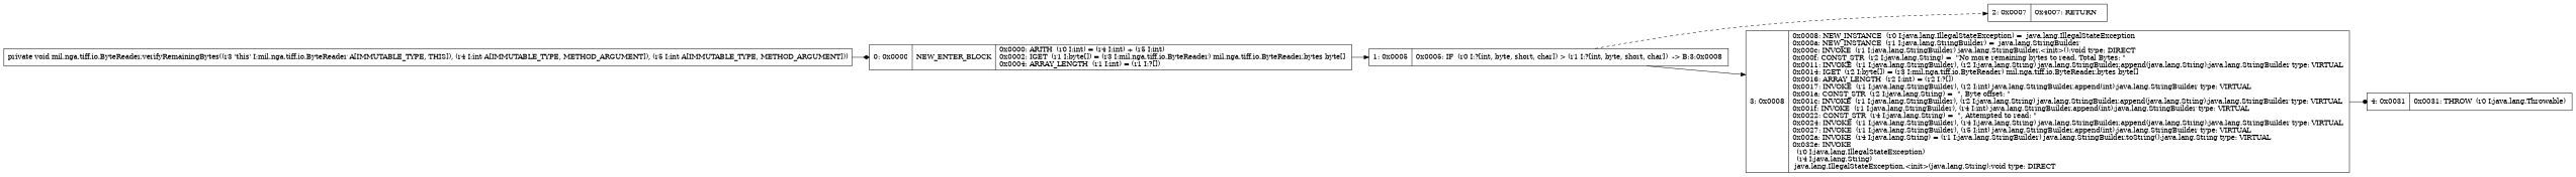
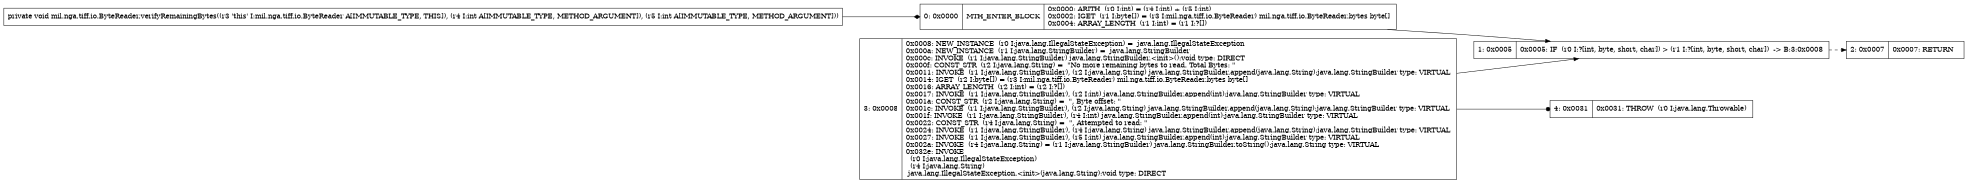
  digraph {
    rankdir=LR
    node [shape=record]
    edge [arrowhead=normal]
-   n1 [label="{0\:\ 0x0000|NEW_ENTER_BLOCK\l|0x0000: ARITH  (r0 I:int) = (r4 I:int) + (r5 I:int) \l0x0002: IGET  (r1 I:byte[]) = (r3 I:mil.nga.tiff.io.ByteReader) mil.nga.tiff.io.ByteReader.bytes byte[] \l0x0004: ARRAY_LENGTH  (r1 I:int) = (r1 I:?[]) \l}"]
+   n1 [label="{0\:\ 0x0000|MTH_ENTER_BLOCK\l|0x0000: ARITH  (r0 I:int) = (r4 I:int) + (r5 I:int) \l0x0002: IGET  (r1 I:byte[]) = (r3 I:mil.nga.tiff.io.ByteReader) mil.nga.tiff.io.ByteReader.bytes byte[] \l0x0004: ARRAY_LENGTH  (r1 I:int) = (r1 I:?[]) \l}"]
    n2 [label="{1\:\ 0x0005|0x0005: IF  (r0 I:?[int, byte, short, char]) \> (r1 I:?[int, byte, short, char])  \-\> B:3:0x0008 \l}"]
-   n3 [label="{2\:\ 0x0007|0x4007: RETURN   \l}"]
+   n3 [label="{2\:\ 0x0007|0x0007: RETURN   \l}"]
    n4 [label="{3\:\ 0x0008|0x0008: NEW_INSTANCE  (r0 I:java.lang.IllegalStateException) =  java.lang.IllegalStateException \l0x000a: NEW_INSTANCE  (r1 I:java.lang.StringBuilder) =  java.lang.StringBuilder \l0x000c: INVOKE  (r1 I:java.lang.StringBuilder) java.lang.StringBuilder.\<init\>():void type: DIRECT \l0x000f: CONST_STR  (r2 I:java.lang.String) =  \"No more remaining bytes to read. Total Bytes: \" \l0x0011: INVOKE  (r1 I:java.lang.StringBuilder), (r2 I:java.lang.String) java.lang.StringBuilder.append(java.lang.String):java.lang.StringBuilder type: VIRTUAL \l0x0014: IGET  (r2 I:byte[]) = (r3 I:mil.nga.tiff.io.ByteReader) mil.nga.tiff.io.ByteReader.bytes byte[] \l0x0016: ARRAY_LENGTH  (r2 I:int) = (r2 I:?[]) \l0x0017: INVOKE  (r1 I:java.lang.StringBuilder), (r2 I:int) java.lang.StringBuilder.append(int):java.lang.StringBuilder type: VIRTUAL \l0x001a: CONST_STR  (r2 I:java.lang.String) =  \", Byte offset: \" \l0x001c: INVOKE  (r1 I:java.lang.StringBuilder), (r2 I:java.lang.String) java.lang.StringBuilder.append(java.lang.String):java.lang.StringBuilder type: VIRTUAL \l0x001f: INVOKE  (r1 I:java.lang.StringBuilder), (r4 I:int) java.lang.StringBuilder.append(int):java.lang.StringBuilder type: VIRTUAL \l0x0022: CONST_STR  (r4 I:java.lang.String) =  \", Attempted to read: \" \l0x0024: INVOKE  (r1 I:java.lang.StringBuilder), (r4 I:java.lang.String) java.lang.StringBuilder.append(java.lang.String):java.lang.StringBuilder type: VIRTUAL \l0x0027: INVOKE  (r1 I:java.lang.StringBuilder), (r5 I:int) java.lang.StringBuilder.append(int):java.lang.StringBuilder type: VIRTUAL \l0x002a: INVOKE  (r4 I:java.lang.String) = (r1 I:java.lang.StringBuilder) java.lang.StringBuilder.toString():java.lang.String type: VIRTUAL \l0x032e: INVOKE  \l  (r0 I:java.lang.IllegalStateException)\l  (r4 I:java.lang.String)\l java.lang.IllegalStateException.\<init\>(java.lang.String):void type: DIRECT \l}"]
    n5 [label="{4\:\ 0x0031|0x0031: THROW  (r0 I:java.lang.Throwable) \l}"]
    n6 [label="{private void mil.nga.tiff.io.ByteReader.verifyRemainingBytes((r3 'this' I:mil.nga.tiff.io.ByteReader A[IMMUTABLE_TYPE, THIS]), (r4 I:int A[IMMUTABLE_TYPE, METHOD_ARGUMENT]), (r5 I:int A[IMMUTABLE_TYPE, METHOD_ARGUMENT])) }"]
    n1 -> n2
    n2 -> n3 [style=dashed]
-   n2 -> n4
+   n4 -> n2
    n4 -> n5 [arrowhead=dot]
    n6 -> n1 [arrowhead=diamond]
  }
